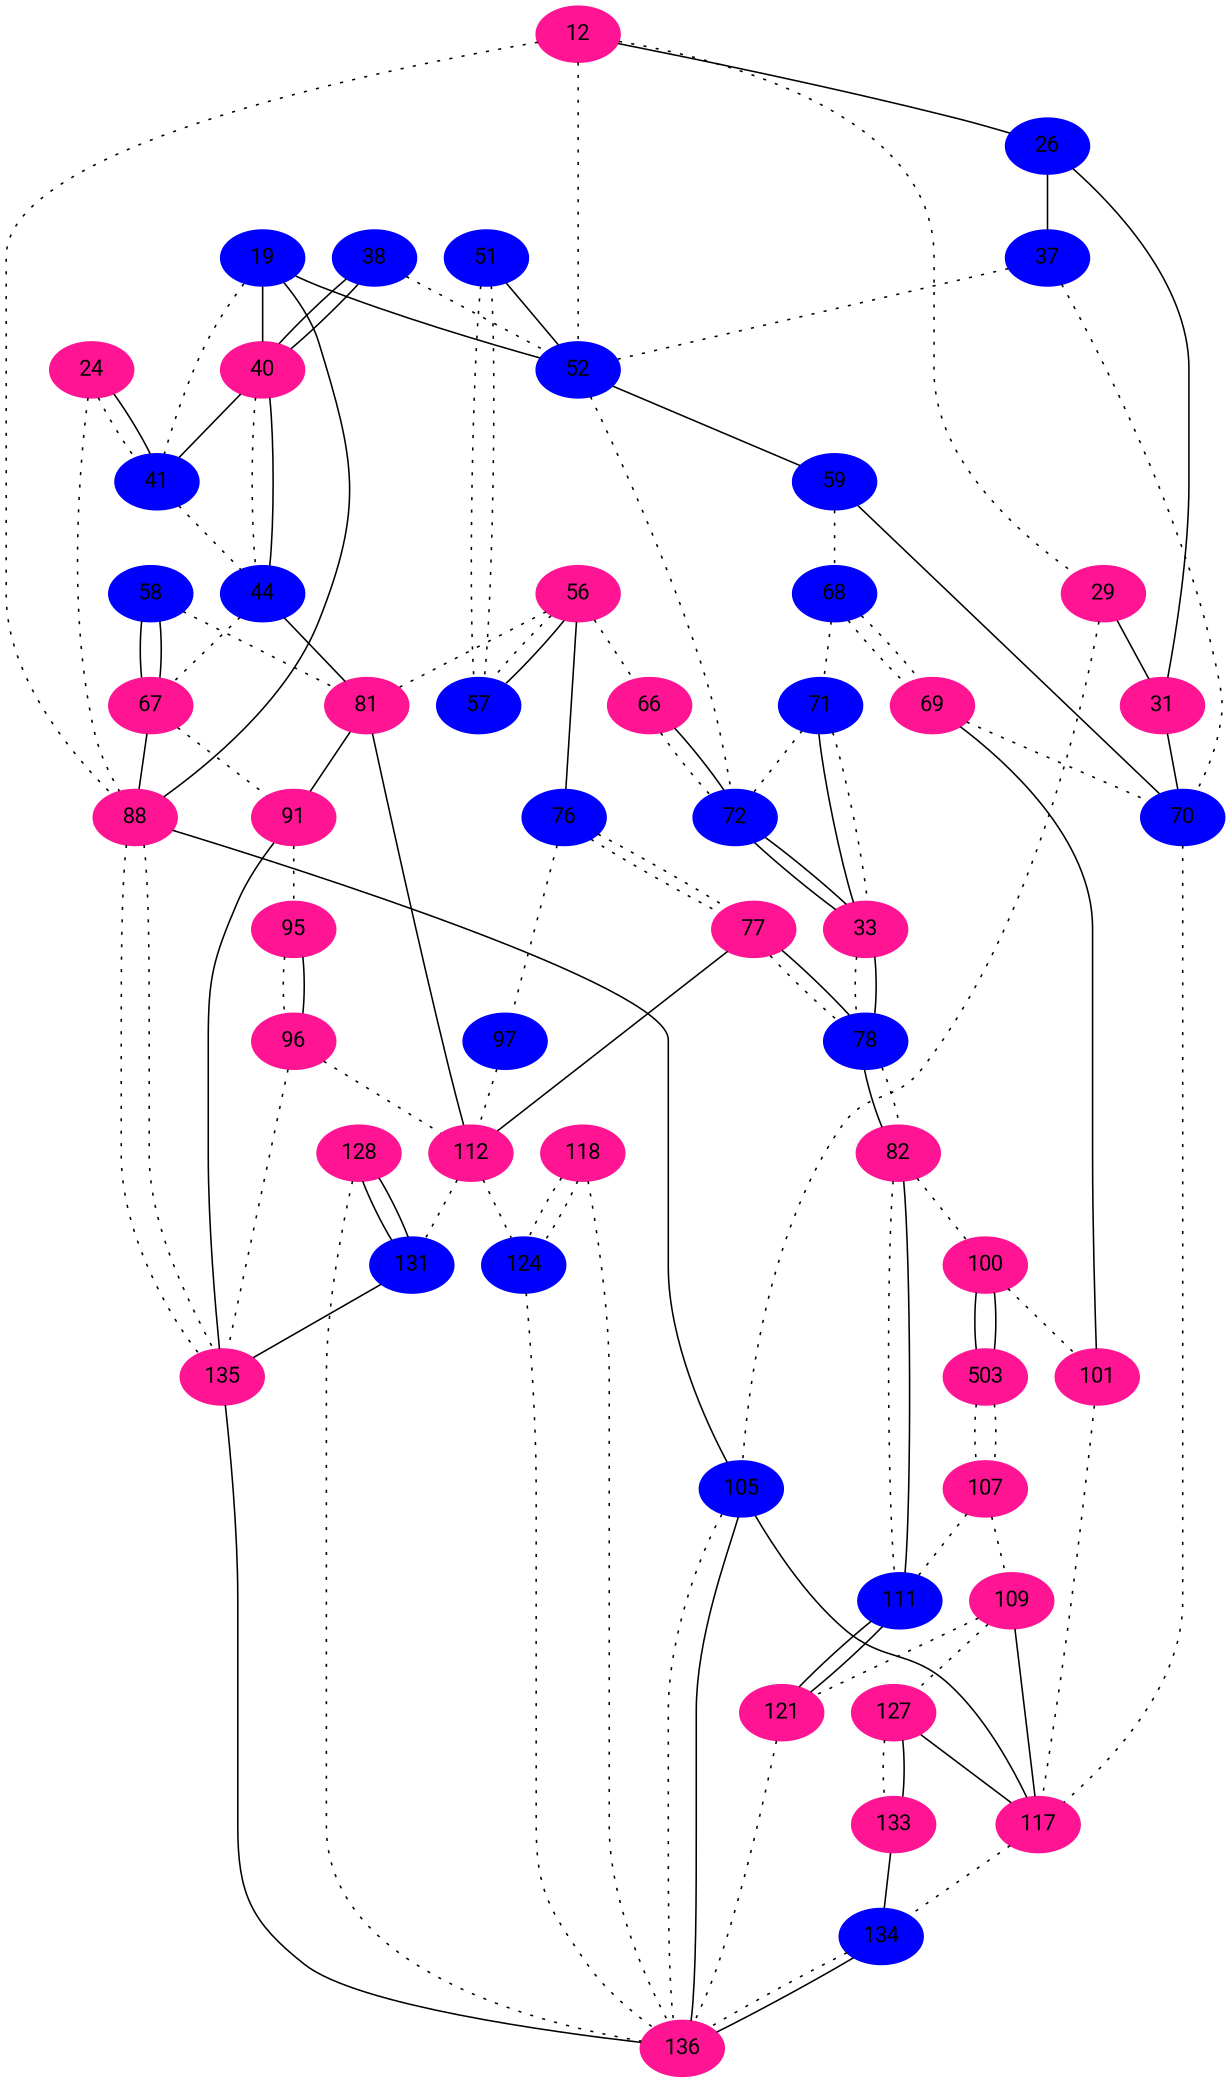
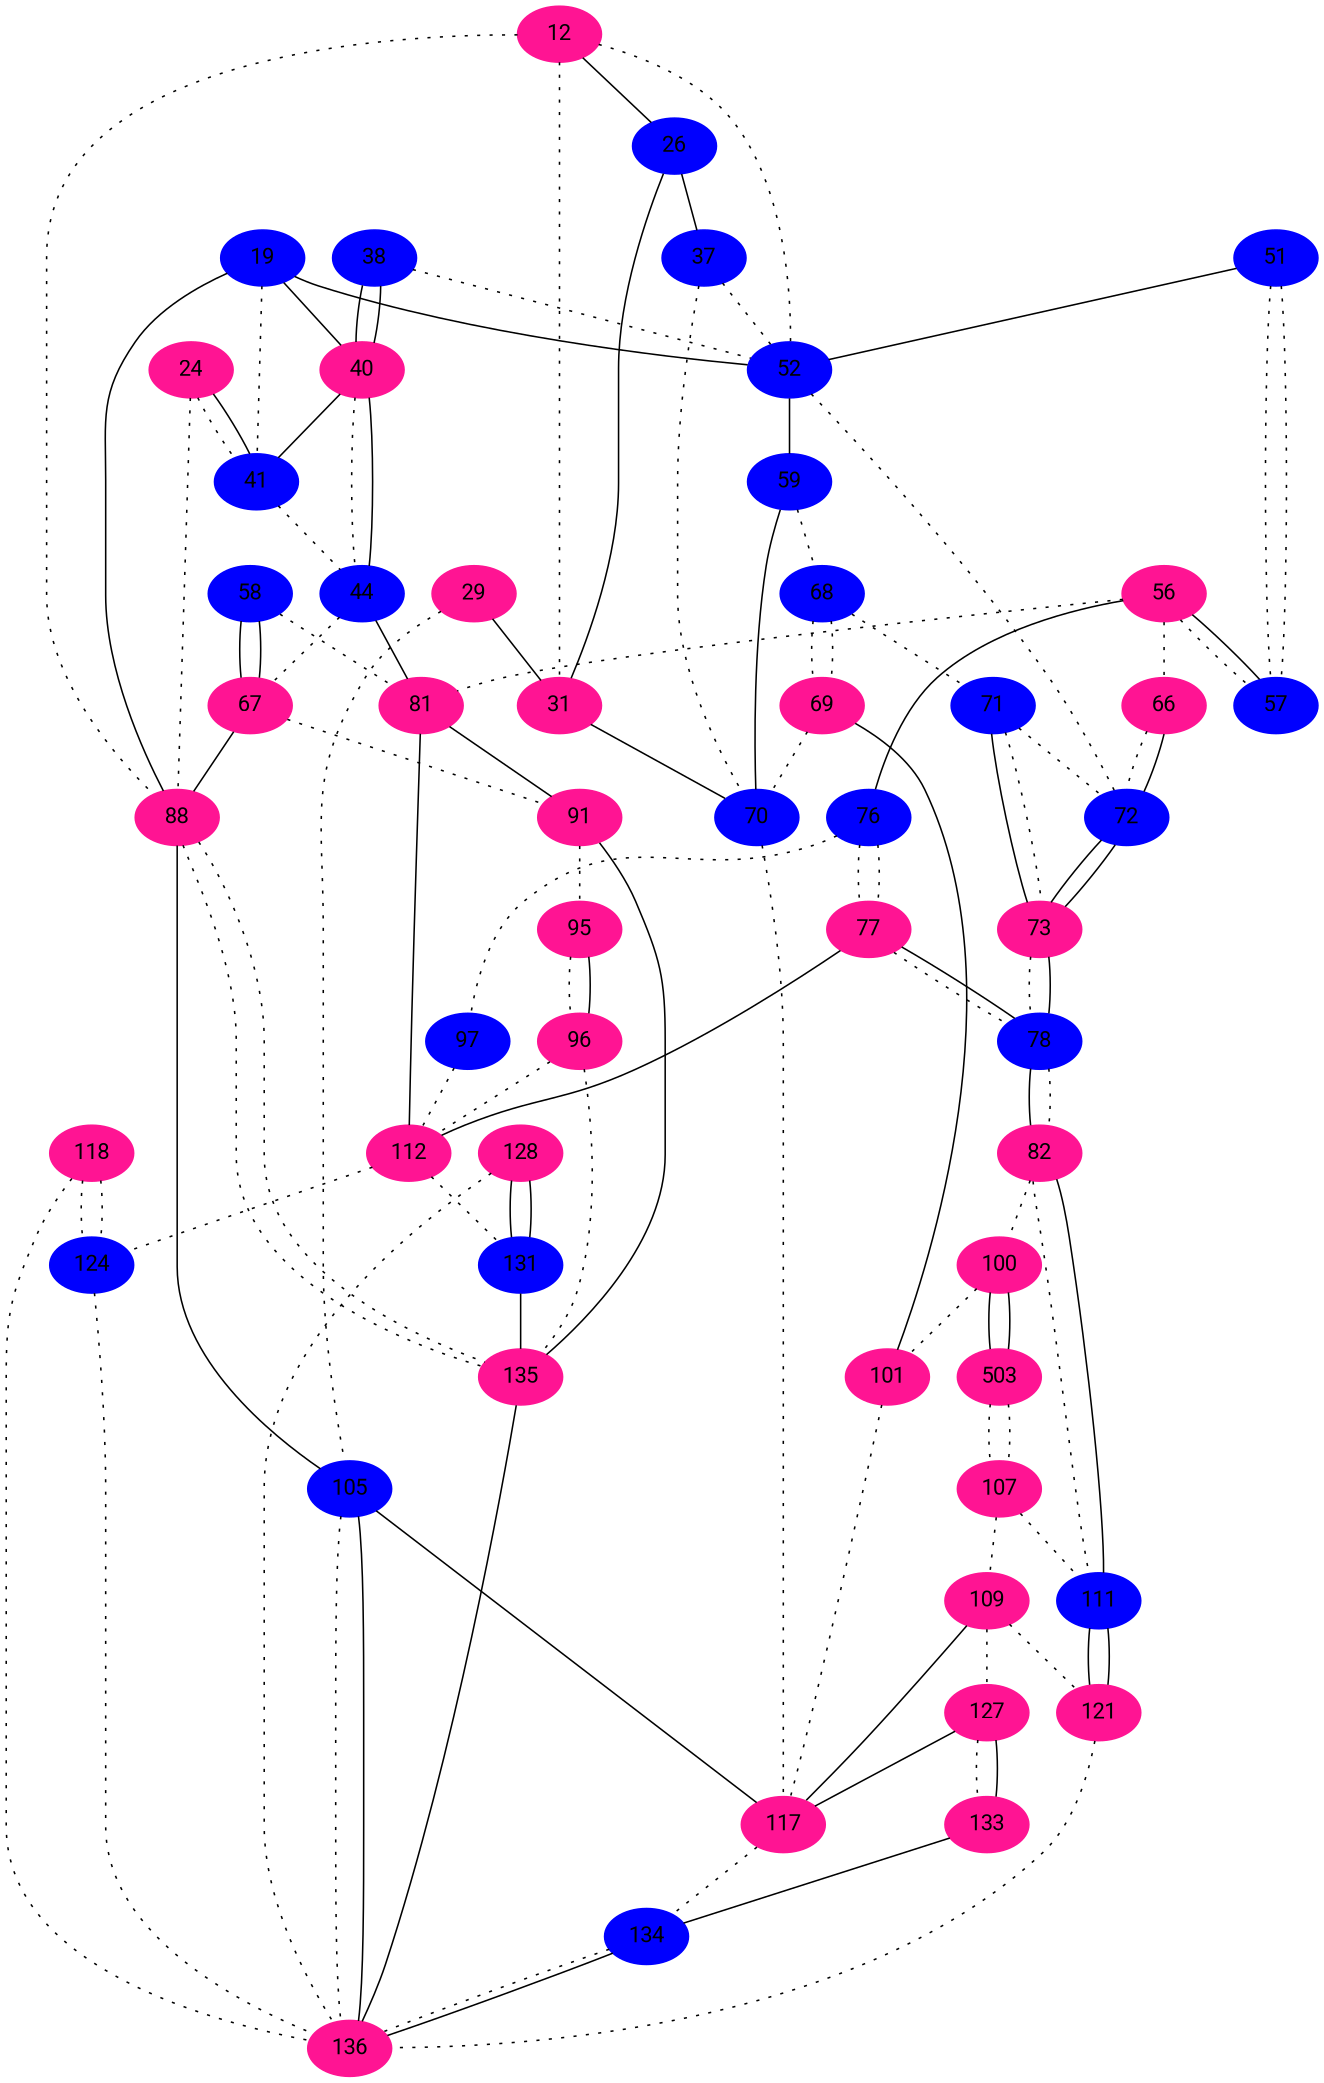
  graph {
    fontname=Roboto
    node [color=deeppink fontname=Roboto style=filled]
    edge [fontname=Roboto style=dotted]
    12 [super="+11+9"]
    26 [color=blue super="+25"]
    29 [super="+28"]
    52 [color=blue super="+36+39"]
    88 [super="+6"]
    31 [super="+27"]
    37 [color=blue super="+32"]
    105 [color=blue super="+7+30"]
    59 [color=blue]
    72 [color=blue super="+62+61"]
    135 [super="+132+106"]
    19 [color=blue super="+18+14"]
    40 [super="+22+35"]
    41 [color=blue super="+21+20"]
    44 [color=blue super="+43+42"]
    24
    70 [color=blue super="+65+60"]
    117 [super="+104+110+87"]
    136 [super="+126+125+130+129+120"]
    38 [color=blue]
    67 [super="+48+49"]
    81 [super="+54"]
    91 [super="+80"]
    112 [super="+102+98+99"]
    51 [color=blue super="+50"]
    57 [color=blue]
    68 [color=blue super="+64"]
-   73 [label=33]
+   73
    56 [super="+55"]
    66
    76 [color=blue super="+75"]
    77
    97 [color=blue super="+94"]
    58 [color=blue]
    69
    71 [color=blue super="+63"]
    95
    101 [super="+86+85"]
    134 [color=blue]
    78 [color=blue]
    82
    124 [color=blue super="+113+114"]
    131 [color=blue super="+115+116"]
    100 [super="+84"]
    111 [color=blue]
    n46 [label=503]
    121
    96
    107
    109 [super="+108"]
    127 [super="+122+123"]
    133
    118
    128
    12 -- 26 [style=solid]
-   12 -- 29
+   12 -- 31
    12 -- 52
    12 -- 88 [weight=2]
    26 -- 31 [style=solid]
    26 -- 37 [style=solid weight=2]
    29 -- 31 [style=solid weight=2]
    29 -- 105 [weight=2]
    52 -- 59 [style=solid]
    52 -- 72
    88 -- 105 [style=solid weight=2]
    88 -- 135 [weight=2]
    88 -- 135
    31 -- 70 [style=solid]
    37 -- 52
    37 -- 70
    105 -- 117 [style=solid weight=2]
    105 -- 136
    105 -- 136 [style=solid]
    59 -- 70 [style=solid]
    59 -- 68
    72 -- 73 [style=solid]
    72 -- 73 [style=solid]
    135 -- 136 [style=solid]
    19 -- 52 [style=solid]
    19 -- 88 [style=solid weight=2]
    19 -- 40 [style=solid weight=2]
    19 -- 41
    40 -- 41 [style=solid]
    40 -- 44
    40 -- 44 [style=solid]
    41 -- 44
    44 -- 67 [weight=2]
    44 -- 81 [style=solid]
    24 -- 88
    24 -- 41 [weight=2]
    24 -- 41 [style=solid]
    70 -- 117 [weight=3]
    117 -- 134
    38 -- 52
    38 -- 40 [style=solid weight=2]
    38 -- 40 [style=solid]
    67 -- 88 [style=solid]
    67 -- 91
    81 -- 91 [style=solid]
    81 -- 112 [style=solid]
    91 -- 135 [style=solid]
    91 -- 95 [weight=2]
    112 -- 124 [weight=2]
    112 -- 131
    51 -- 52 [style=solid weight=2]
    51 -- 57 [weight=2]
    51 -- 57
    68 -- 69
    68 -- 69
    68 -- 71 [weight=2]
    73 -- 78
    73 -- 78 [style=solid]
    56 -- 81
    56 -- 57
    56 -- 57 [style=solid]
    56 -- 66
    56 -- 76 [style=solid]
    66 -- 72 [weight=2]
    66 -- 72 [style=solid]
    76 -- 77
    76 -- 77
    76 -- 97 [weight=2]
    77 -- 112 [style=solid]
    77 -- 78
    77 -- 78 [style=solid]
    97 -- 112 [weight=2]
    58 -- 67 [style=solid weight=2]
    58 -- 67 [style=solid]
    58 -- 81
    69 -- 70
    69 -- 101 [style=solid]
    71 -- 72
    71 -- 73 [style=solid]
    71 -- 73
    95 -- 96
    95 -- 96 [style=solid]
    101 -- 117 [weight=2]
    134 -- 136
    134 -- 136 [style=solid]
    78 -- 82 [style=solid]
    78 -- 82
    82 -- 100
    82 -- 111
    82 -- 111 [style=solid]
    124 -- 136
    131 -- 135 [style=solid weight=2]
    100 -- 101 [weight=2]
    100 -- n46 [style=solid weight=2]
    100 -- n46 [style=solid]
    111 -- 121 [style=solid]
    111 -- 121 [style=solid]
    n46 -- 107
    n46 -- 107
    121 -- 136
    96 -- 135
    96 -- 112
    107 -- 111
    107 -- 109
    109 -- 117 [style=solid]
    109 -- 121
    109 -- 127
    127 -- 117 [style=solid weight=2]
    127 -- 133 [weight=2]
    127 -- 133 [style=solid]
    133 -- 134 [style=solid]
    118 -- 136
    118 -- 124 [weight=2]
    118 -- 124
    128 -- 136
    128 -- 131 [style=solid weight=2]
    128 -- 131 [style=solid]
  }
